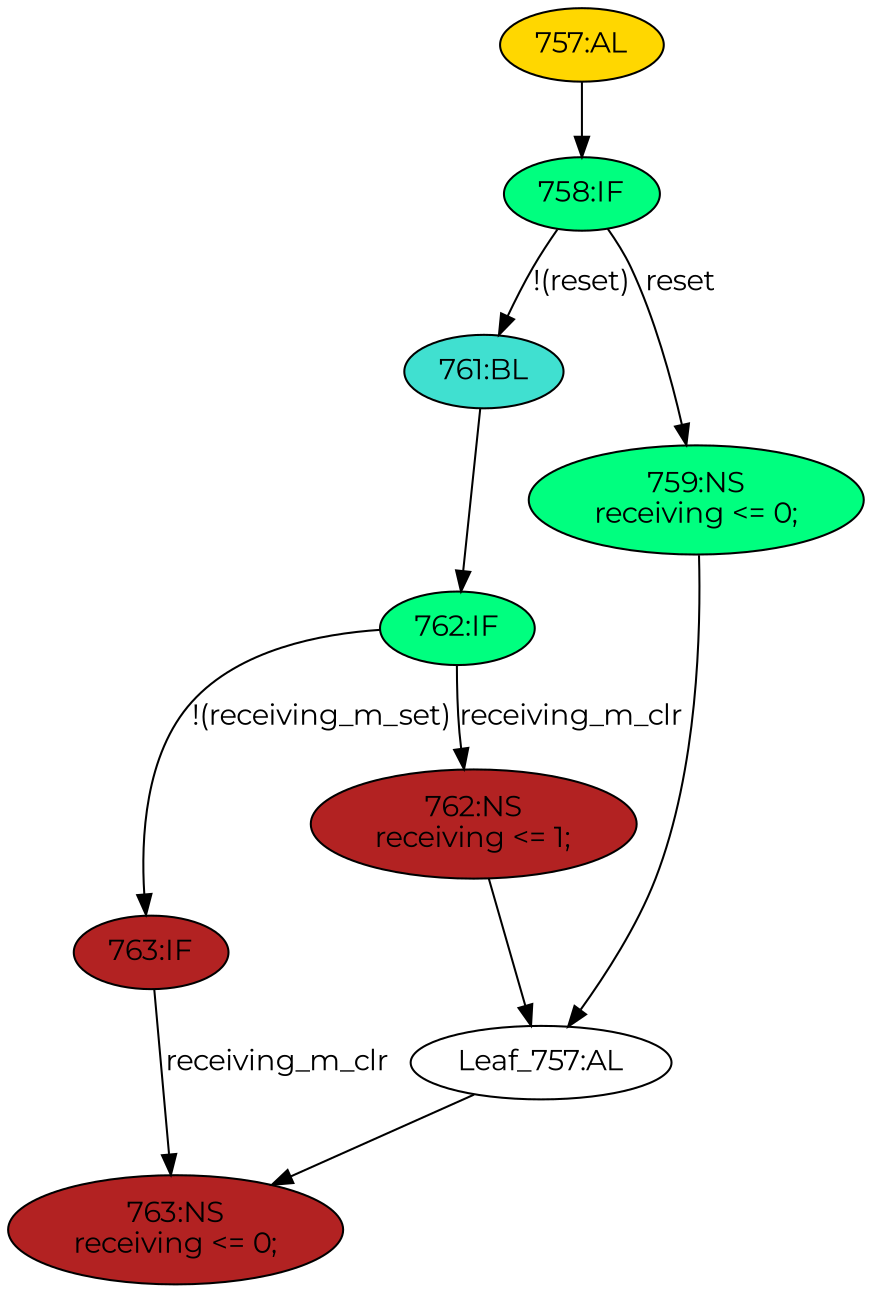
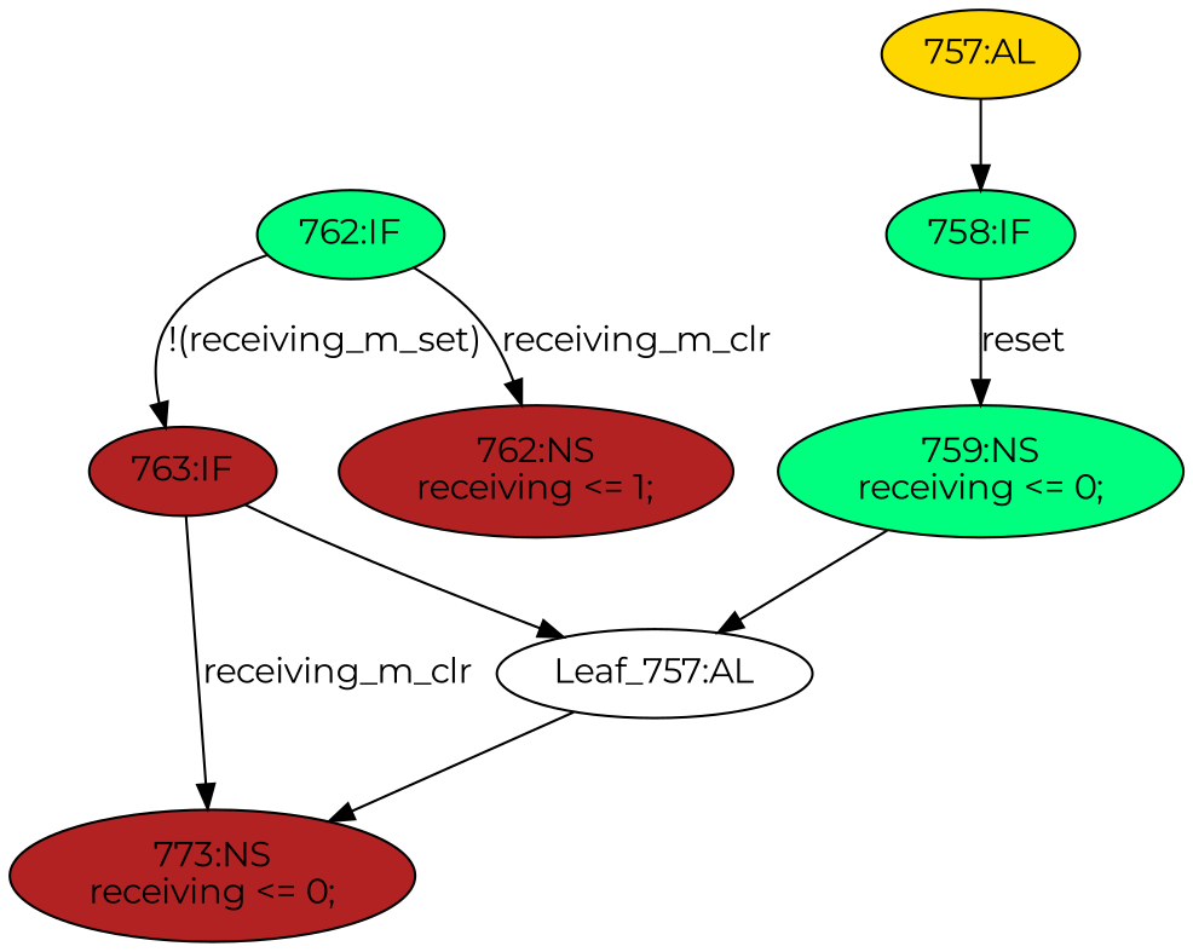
  strict digraph {
    fontname=Montserrat
    node [fillcolor=springgreen fontname=Montserrat statements="[]" style=filled typ=IfStatement]
    edge [cond="[]" fontname=Montserrat lineno=None]
-   n1 [ast="<pyverilog.vparser.ast.Block object at 0x7f702a744cd0>" fillcolor=turquoise label="761:BL" typ=Block]
    n2 [ast="<pyverilog.vparser.ast.IfStatement object at 0x7f702a744d10>" label="762:IF"]
    n3 [ast="<pyverilog.vparser.ast.IfStatement object at 0x7f702a744d50>" fillcolor=firebrick label="763:IF"]
    n4 [ast="<pyverilog.vparser.ast.NonblockingSubstitution object at 0x7f702a744f50>" fillcolor=firebrick label="762:NS\nreceiving <= 1;" statements="[<pyverilog.vparser.ast.NonblockingSubstitution object at 0x7f702a744f50>]" typ=NonblockingSubstitution]
-   n5 [ast="<pyverilog.vparser.ast.NonblockingSubstitution object at 0x7f702a744d90>" fillcolor=firebrick label="763:NS\nreceiving <= 0;" statements="[<pyverilog.vparser.ast.NonblockingSubstitution object at 0x7f702a744d90>]" typ=NonblockingSubstitution]
+   n5 [ast="<pyverilog.vparser.ast.NonblockingSubstitution object at 0x7f702a744d90>" fillcolor=firebrick label="773:NS\nreceiving <= 0;" statements="[<pyverilog.vparser.ast.NonblockingSubstitution object at 0x7f702a744d90>]" typ=NonblockingSubstitution]
    n6 [def_var="['receiving']" label="Leaf_757:AL" fillcolor="" statements="" style="" typ=""]
    n7 [ast="<pyverilog.vparser.ast.IfStatement object at 0x7f702a685150>" label="758:IF"]
    n8 [ast="<pyverilog.vparser.ast.NonblockingSubstitution object at 0x7f702a685190>" label="759:NS\nreceiving <= 0;" statements="[<pyverilog.vparser.ast.NonblockingSubstitution object at 0x7f702a685190>]" typ=NonblockingSubstitution]
    n9 [ast="<pyverilog.vparser.ast.Always object at 0x7f702a685310>" clk_sens=True fillcolor=gold label="757:AL" sens="['ck', 'reset']" typ=Always use_var="['receiving_m_set', 'reset', 'receiving_m_clr']"]
-   n1 -> n2
    n2 -> n3 [cond="['receiving_m_set']" label="!(receiving_m_set)" lineno=762]
    n2 -> n4 [cond="['receiving_m_set']" label=receiving_m_clr lineno=762]
    n3 -> n5 [cond="['receiving_m_clr']" label=receiving_m_clr lineno=763]
-   n4 -> n6
+   n3 -> n6
    n6 -> n5
-   n7 -> n1 [cond="['reset']" label="!(reset)" lineno=758]
    n7 -> n8 [cond="['reset']" label=reset lineno=758]
    n8 -> n6
    n9 -> n7
  }
